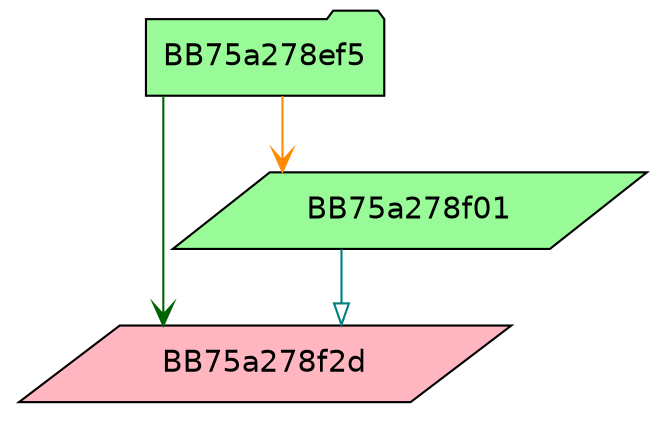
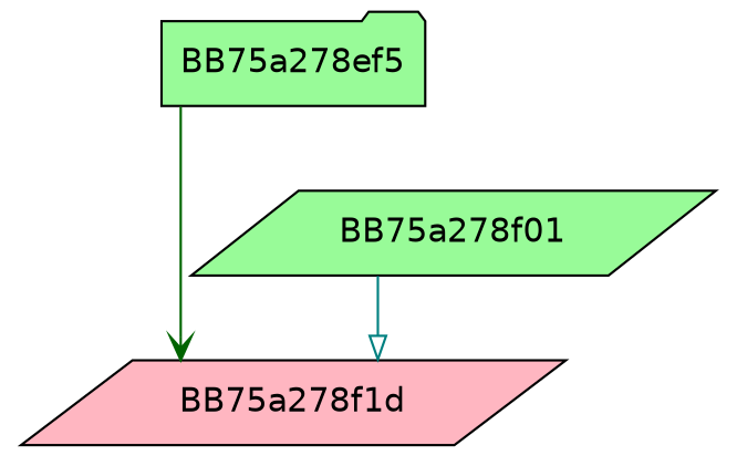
  digraph {
    fontname="DejaVu Sans"
    splines=ortho
    node [fillcolor=palegreen fontname="DejaVu Sans" shape=parallelogram style=filled]
    edge [arrowhead=vee fontname="DejaVu Sans"]
-   BB75a278f1d [fillcolor=lightpink label=BB75a278f2d]
+   BB75a278f1d [fillcolor=lightpink]
    n2 [label=BB75a278ef5 shape=folder]
    BB75a278f01
    n2 -> BB75a278f1d [color=darkgreen]
-   n2 -> BB75a278f01 [color=darkorange]
    BB75a278f01 -> BB75a278f1d [arrowhead=onormal color=teal]
  }
